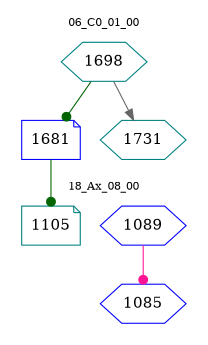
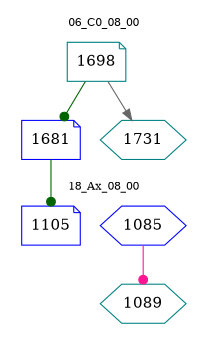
  digraph {
    node [color=teal shape=hexagon]
    edge [arrowhead=dot color=darkgreen]
-   n1 [color=blue label=1089]
+   n1 [label=1089]
    n2 [color=blue label=1085]
-   n3 [label=1105 shape=note]
-   n4 [label=1698]
+   n3 [color=blue label=1105 shape=note]
+   n4 [label=1698 shape=note]
    n5 [color=blue label=1681 shape=note]
    n6 [label=1731]
    subgraph cluster_1 {
      color=white
      fontsize=10
      label="18_Ax_08_00"
      n1
      n2
      n3
    }
    subgraph cluster_2 {
      color=white
      fontsize=10
-     label="06_C0_01_00"
+     label="06_C0_08_00"
      n4
      n5
      n6
    }
-   n1 -> n2 [color=deeppink]
+   n2 -> n1 [color=deeppink]
    n4 -> n5
    n4 -> n6 [arrowhead=normal color=gray40]
    n5 -> n3
  }
